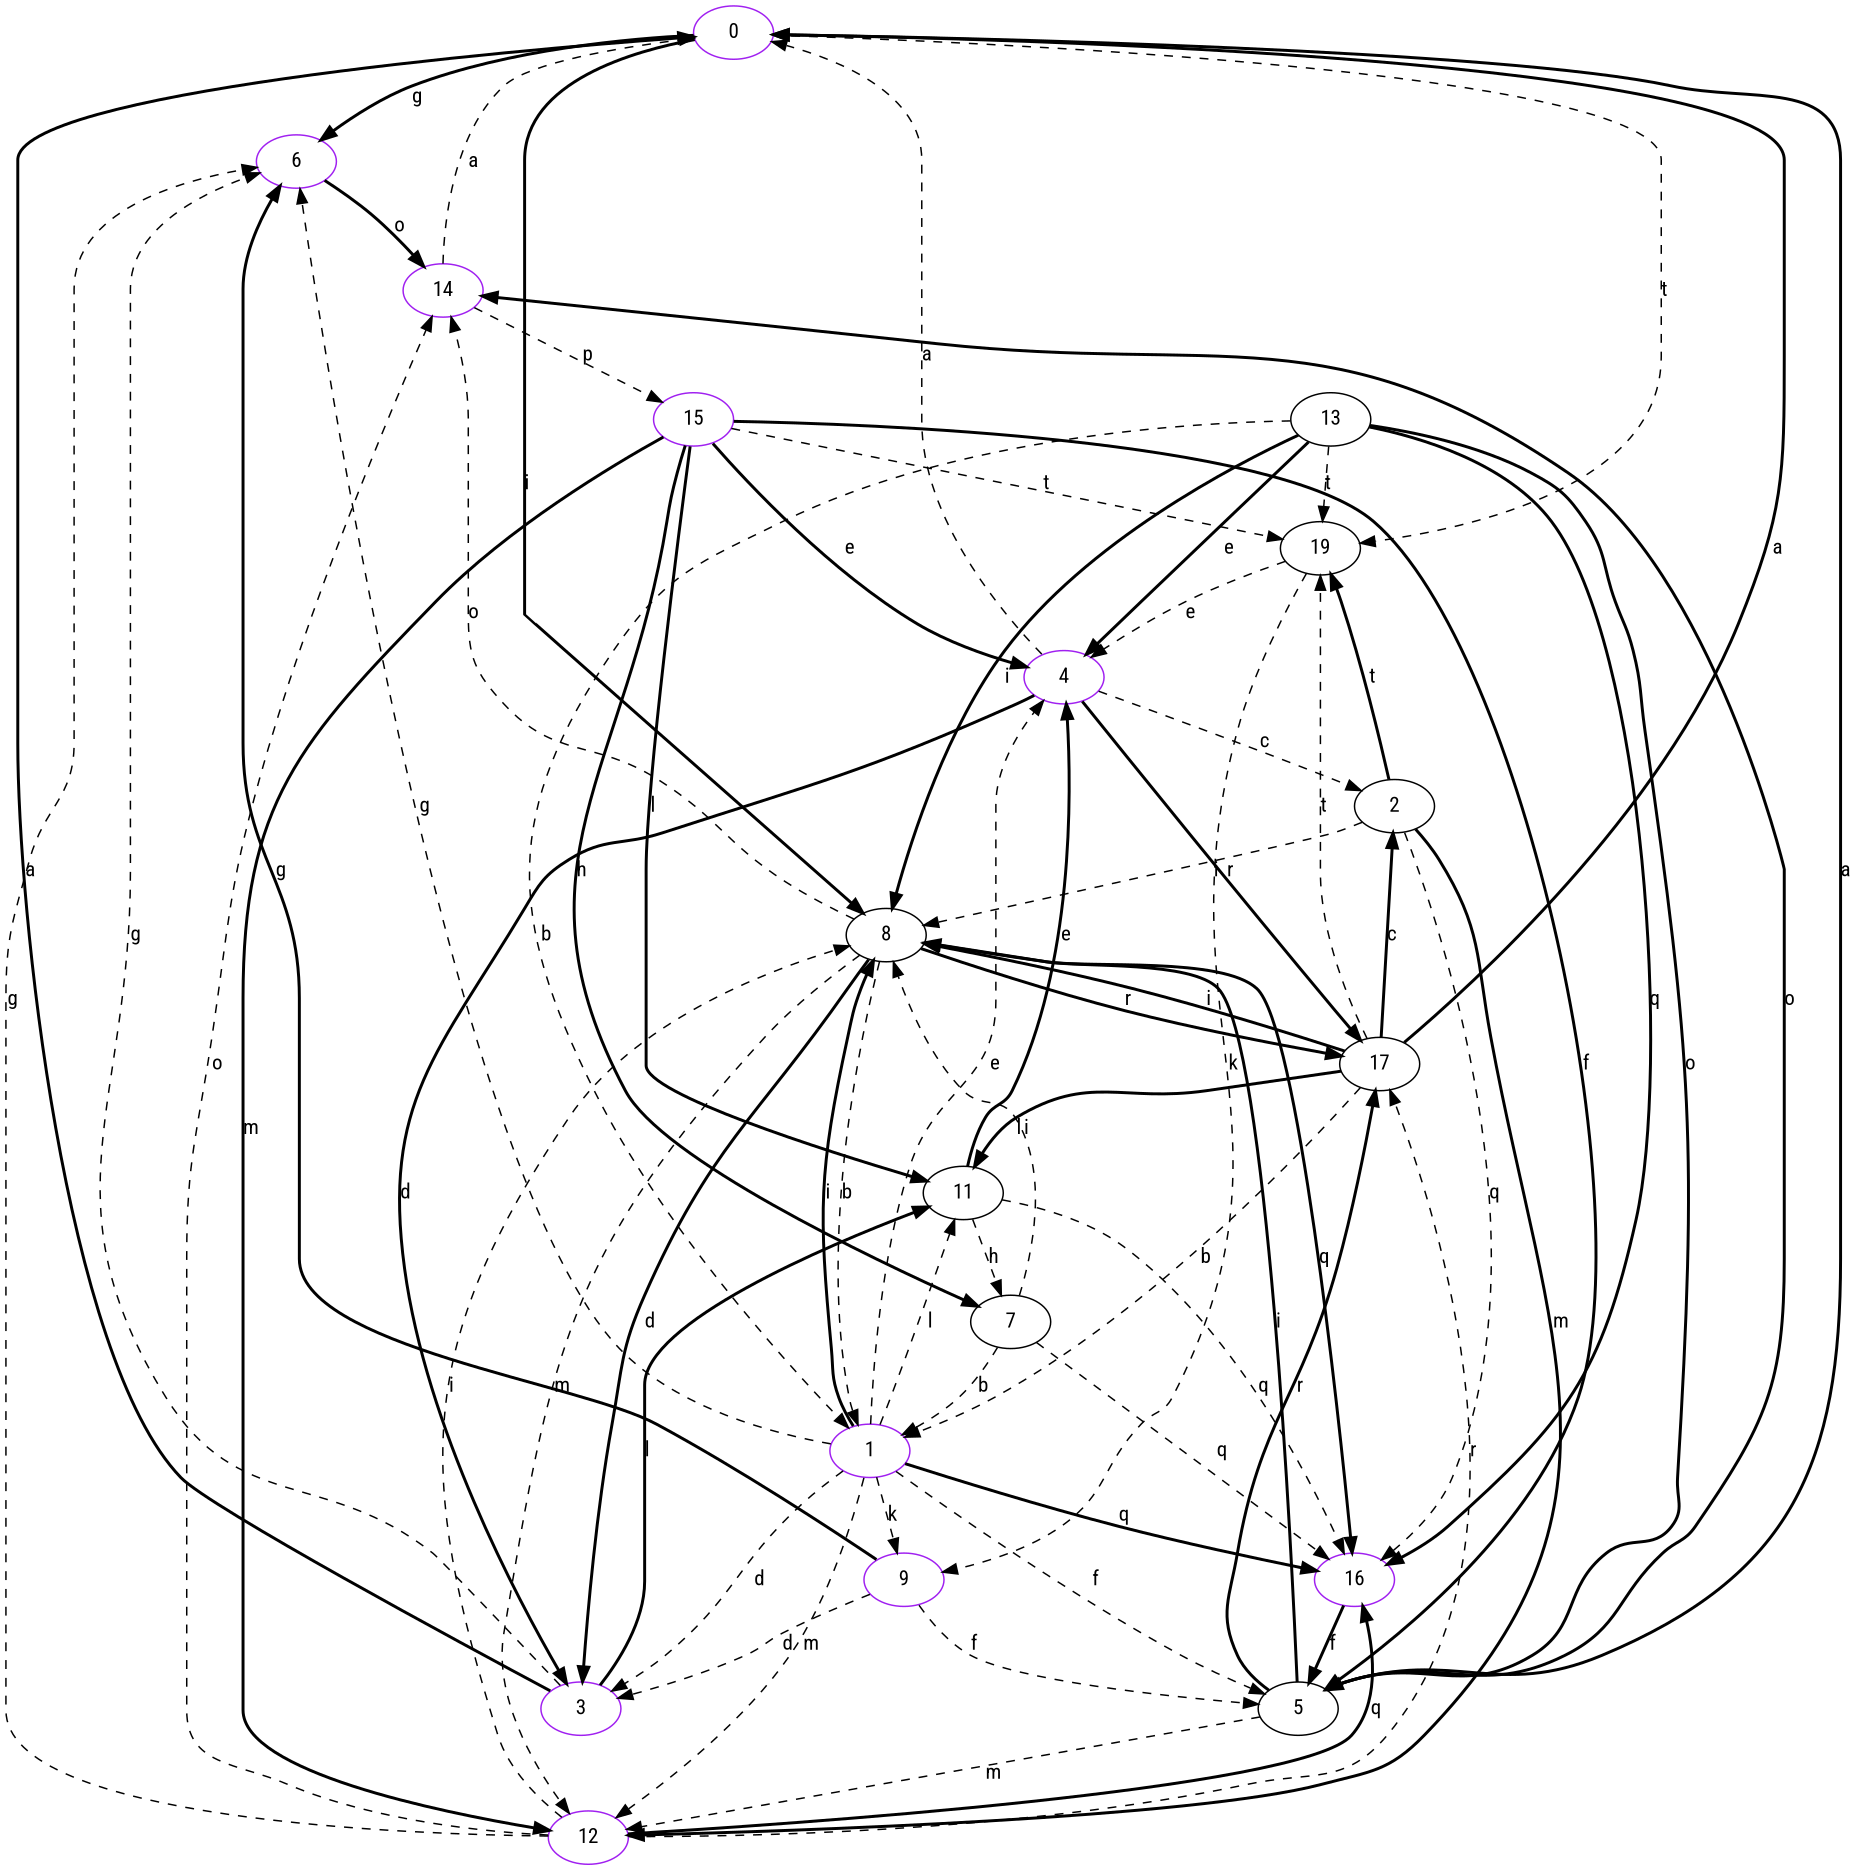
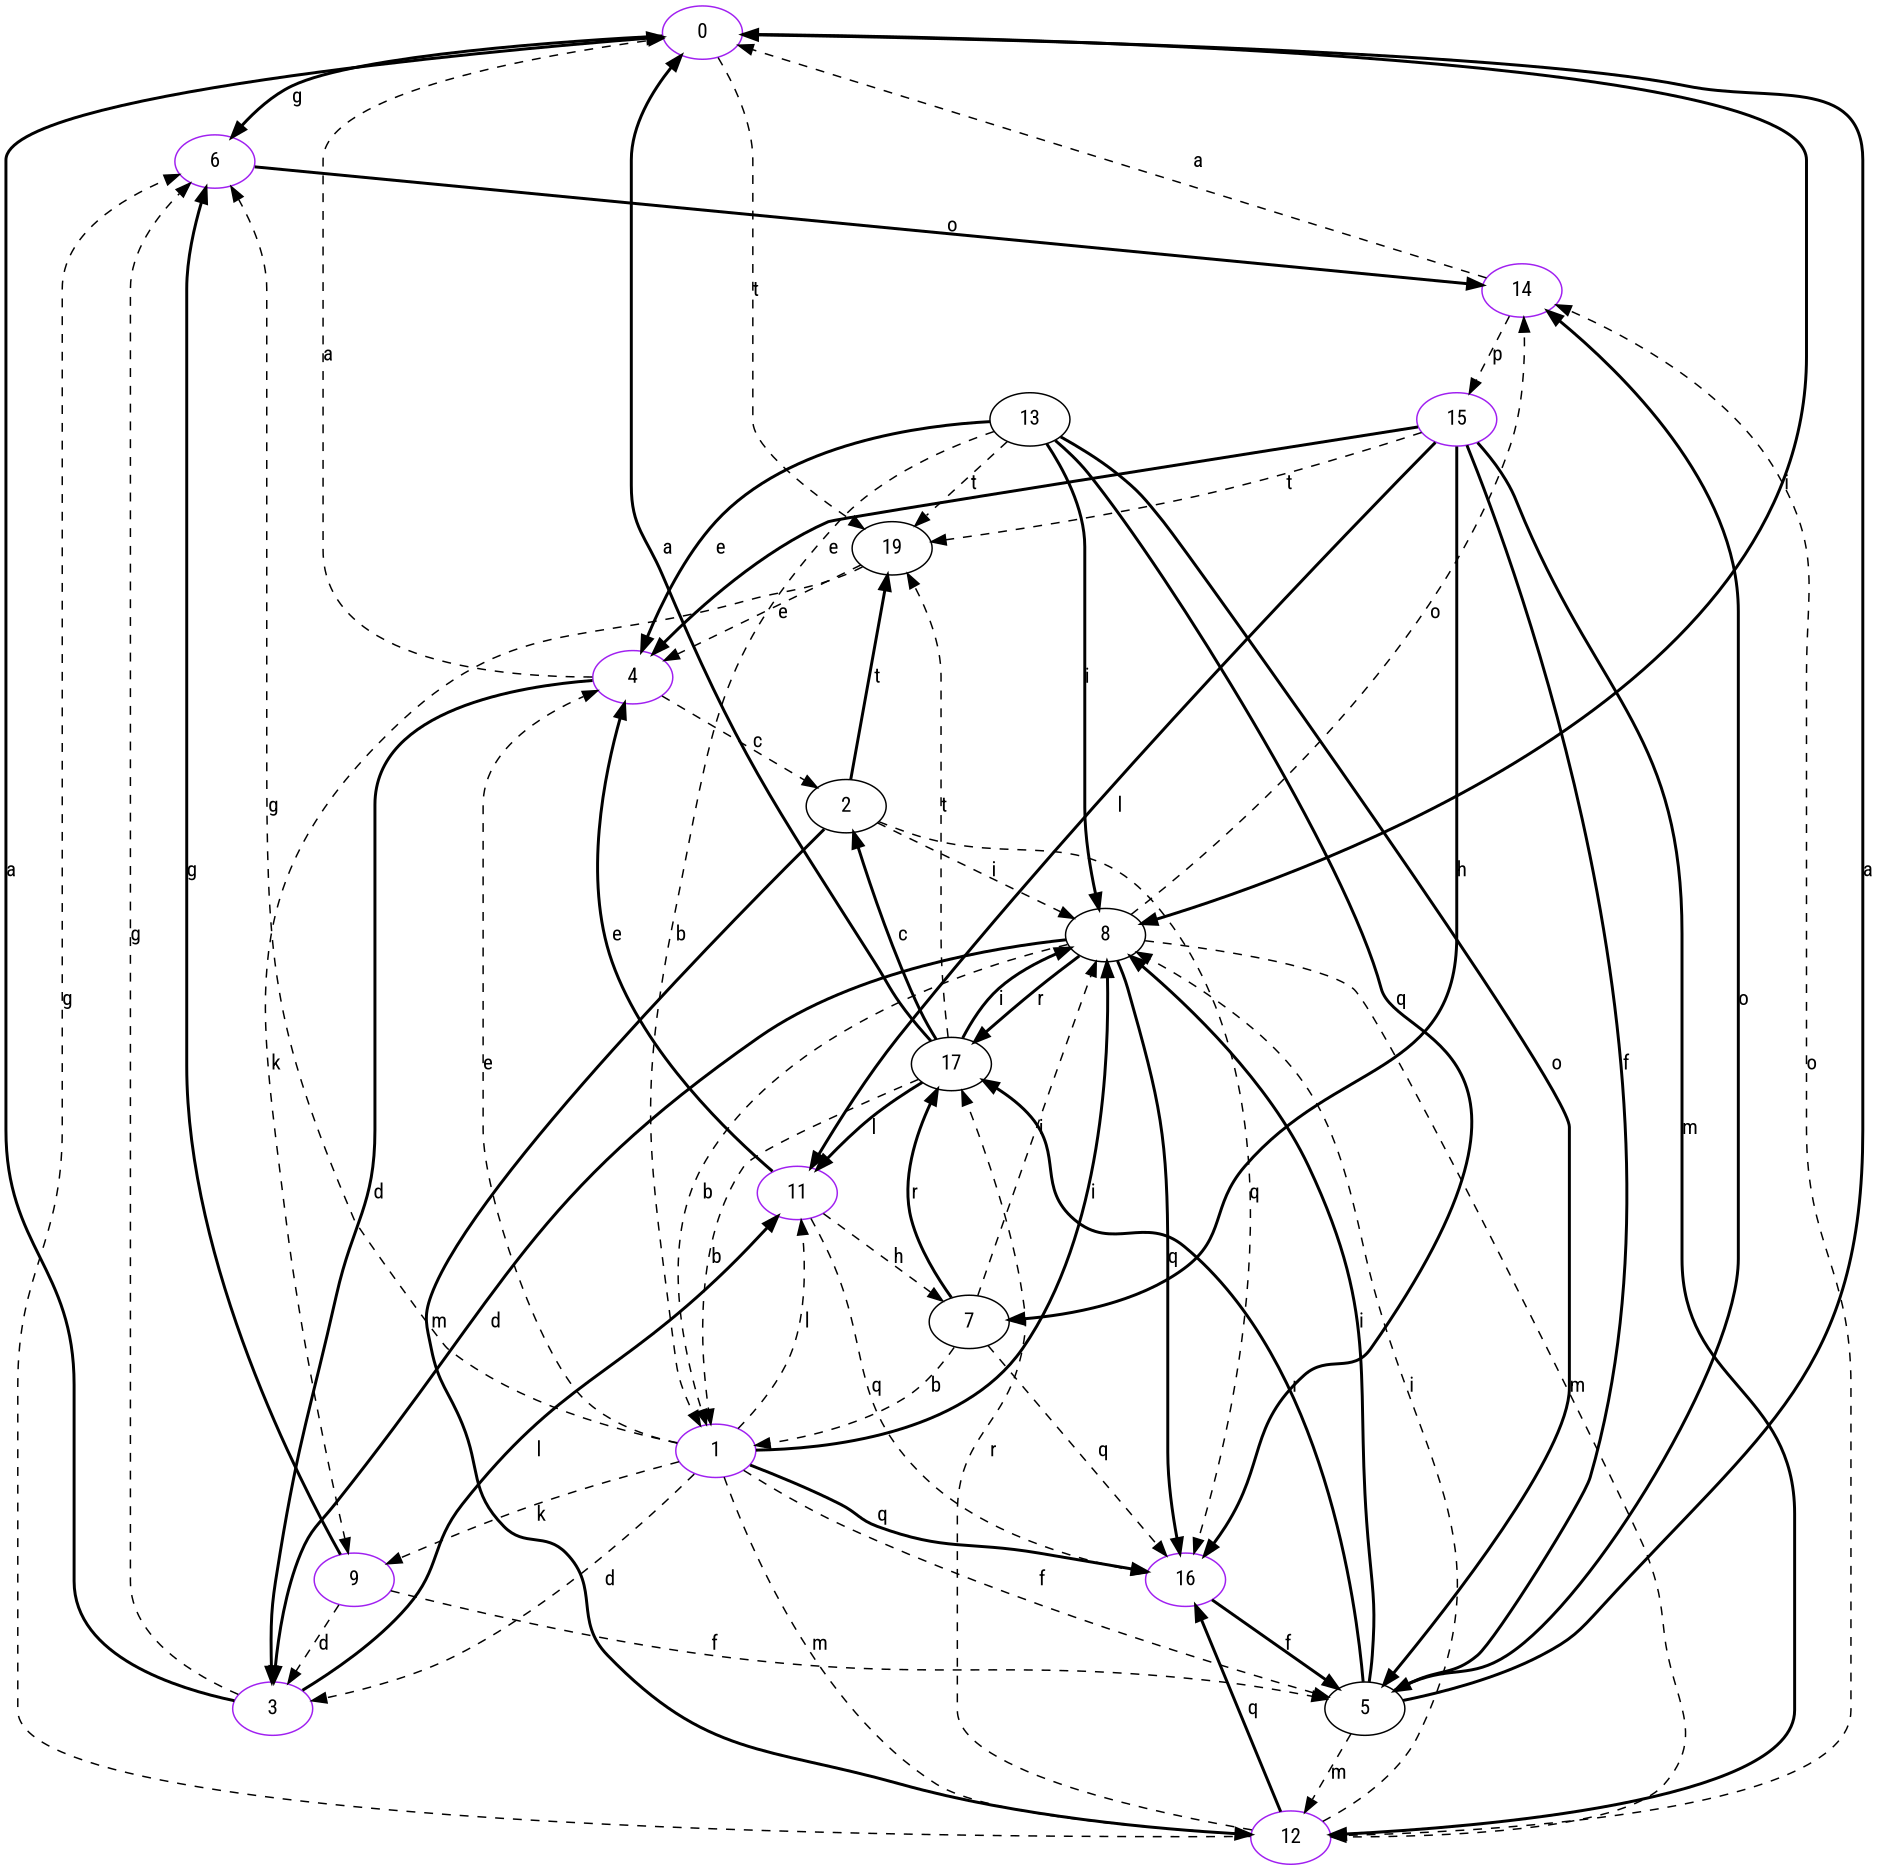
  strict digraph {
    fontname="Roboto Condensed"
    node [color=purple fontname="Roboto Condensed"]
    edge [fontname="Roboto Condensed" style=dashed]
    0
    6
    8 [color=black]
    19 [color=black]
    14
    1
    3
    12
    16
    17 [color=black]
    4
    9
    5 [color=black]
-   11 [color=black]
+   11
    2 [color=black]
    7 [color=black]
    13 [color=black]
    15
    0 -> 6 [label=g style=bold]
    0 -> 8 [label=i style=bold]
    0 -> 19 [label=t]
    6 -> 14 [label=o style=bold]
    8 -> 14 [label=o]
    8 -> 1 [label=b]
    8 -> 3 [label=d style=bold]
    8 -> 12 [label=m]
    8 -> 16 [label=q style=bold]
    8 -> 17 [label=r style=bold]
    19 -> 4 [label=e]
    19 -> 9 [label=k]
    14 -> 0 [label=a]
    14 -> 15 [label=p]
    1 -> 6 [label=g]
    1 -> 8 [label=i style=bold]
    1 -> 3 [label=d]
    1 -> 12 [label=m]
    1 -> 16 [label=q style=bold]
    1 -> 4 [label=e]
    1 -> 9 [label=k]
    1 -> 5 [label=f]
    1 -> 11 [label=l]
    3 -> 0 [label=a style=bold]
    3 -> 6 [label=g]
    3 -> 11 [label=l style=bold]
    12 -> 6 [label=g]
    12 -> 8 [label=i]
    12 -> 14 [label=o]
    12 -> 16 [label=q style=bold]
    12 -> 17 [label=r]
    16 -> 5 [label=f style=bold]
    17 -> 0 [label=a style=bold]
    17 -> 8 [label=i style=bold]
    17 -> 19 [label=t]
    17 -> 1 [label=b]
    17 -> 11 [label=l style=bold]
    17 -> 2 [label=c style=bold]
    4 -> 0 [label=a]
    4 -> 3 [label=d style=bold]
-   4 -> 17 [label=r style=bold]
+   7 -> 17 [label=r style=bold]
    4 -> 2 [label=c]
    9 -> 6 [label=g style=bold]
    9 -> 3 [label=d]
    9 -> 5 [label=f]
    5 -> 0 [label=a style=bold]
    5 -> 8 [label=i style=bold]
    5 -> 14 [label=o style=bold]
    5 -> 12 [label=m]
    5 -> 17 [label=r style=bold]
    11 -> 16 [label=q]
    11 -> 4 [label=e style=bold]
    11 -> 7 [label=h]
    2 -> 8 [label=i]
    2 -> 19 [label=t style=bold]
    2 -> 12 [label=m style=bold]
    2 -> 16 [label=q]
    7 -> 8 [label=i]
    7 -> 1 [label=b]
    7 -> 16 [label=q]
    13 -> 8 [label=i style=bold]
    13 -> 19 [label=t]
    13 -> 1 [label=b]
    13 -> 16 [label=q style=bold]
    13 -> 4 [label=e style=bold]
    13 -> 5 [label=o style=bold]
    15 -> 19 [label=t]
    15 -> 12 [label=m style=bold]
    15 -> 4 [label=e style=bold]
    15 -> 5 [label=f style=bold]
    15 -> 11 [label=l style=bold]
    15 -> 7 [label=h style=bold]
  }
